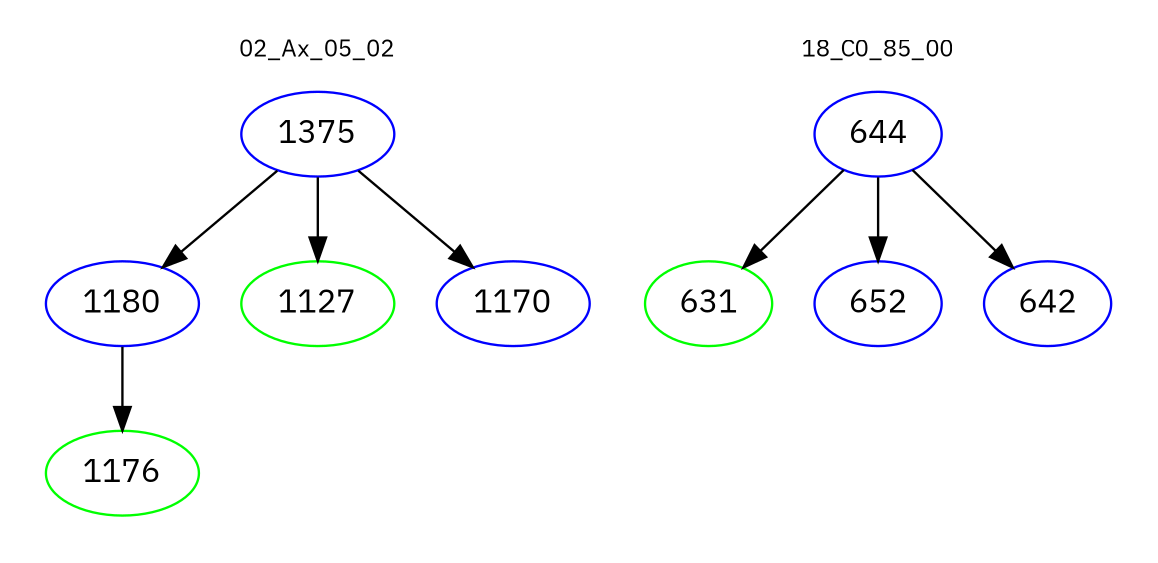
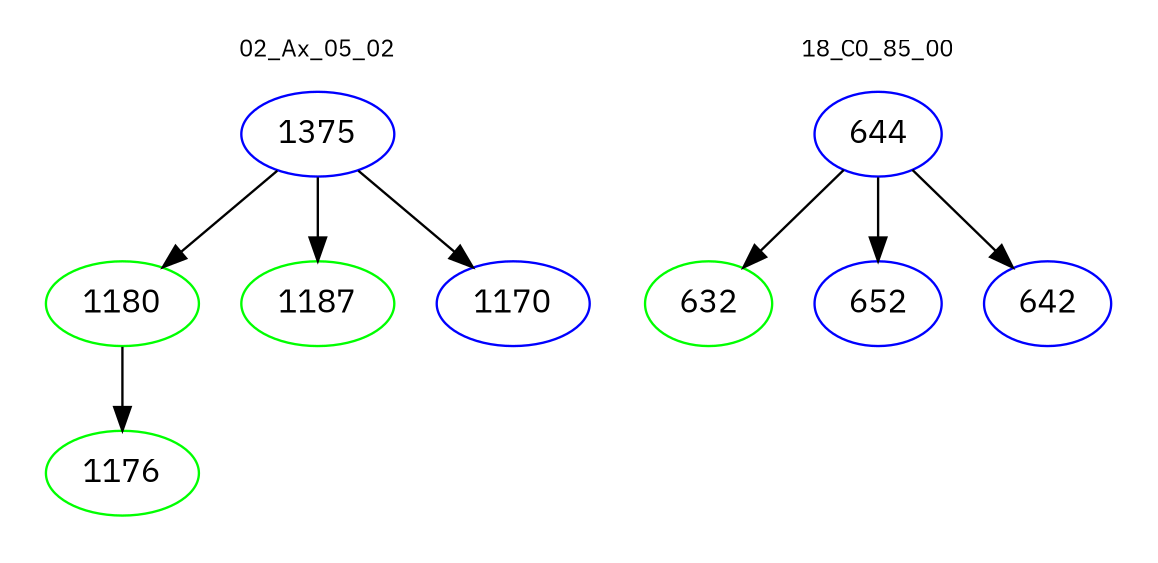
  digraph {
    fontname="IBM Plex Sans"
    node [color=blue fontname="IBM Plex Sans"]
    edge [color=black fontname="IBM Plex Sans"]
    n1 [label=1375]
-   n2 [label=1180]
-   n3 [color=green label=1127]
+   n2 [color=green label=1180]
+   n3 [color=green label=1187]
    n4 [label=1170]
    n5 [color=green label=1176]
    n6 [label=644]
-   n7 [color=green label=631]
+   n7 [color=green label=632]
    n8 [label=652]
    n9 [label=642]
    subgraph cluster_1 {
      color=white
      fontsize=10
      label="02_Ax_05_02"
      n1
      n2
      n3
      n4
      n5
    }
    subgraph cluster_2 {
      color=white
      fontsize=10
      label="18_C0_85_00"
      n6
      n7
      n8
      n9
    }
    n1 -> n2
    n1 -> n3
    n1 -> n4
    n2 -> n5
    n6 -> n7
    n6 -> n8
    n6 -> n9
  }
